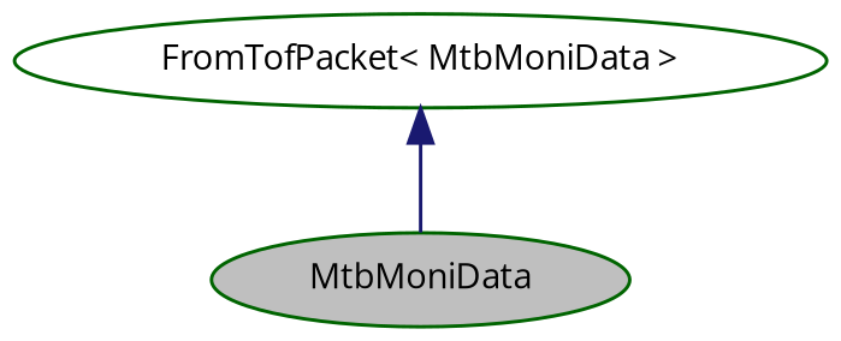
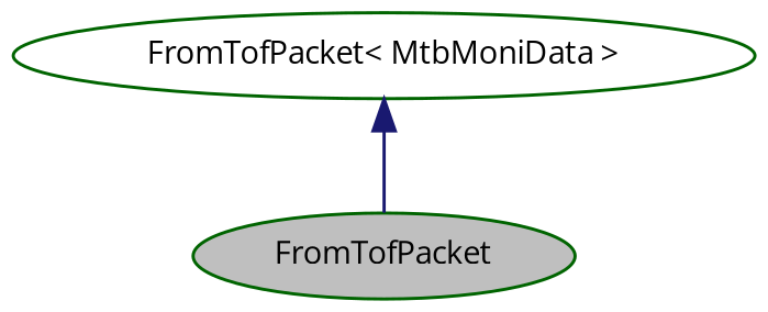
  digraph {
    fontname="Open Sans"
    node [color=darkgreen fontname="Open Sans" fontsize=10 shape=ellipse style=filled]
-   n1 [fillcolor=grey75 fontcolor=black height=0.2 label=MtbMoniData width=0.4]
+   n1 [fillcolor=grey75 fontcolor=black height=0.2 label=FromTofPacket width=0.4]
    n2 [fillcolor=white height=0.2 label="FromTofPacket\< MtbMoniData \>" width=0.4]
    n2 -> n1 [color=midnightblue dir=back fontname="Open Sans" fontsize=10 labelfontname=Helvetica labelfontsize=10 style=solid]
  }
